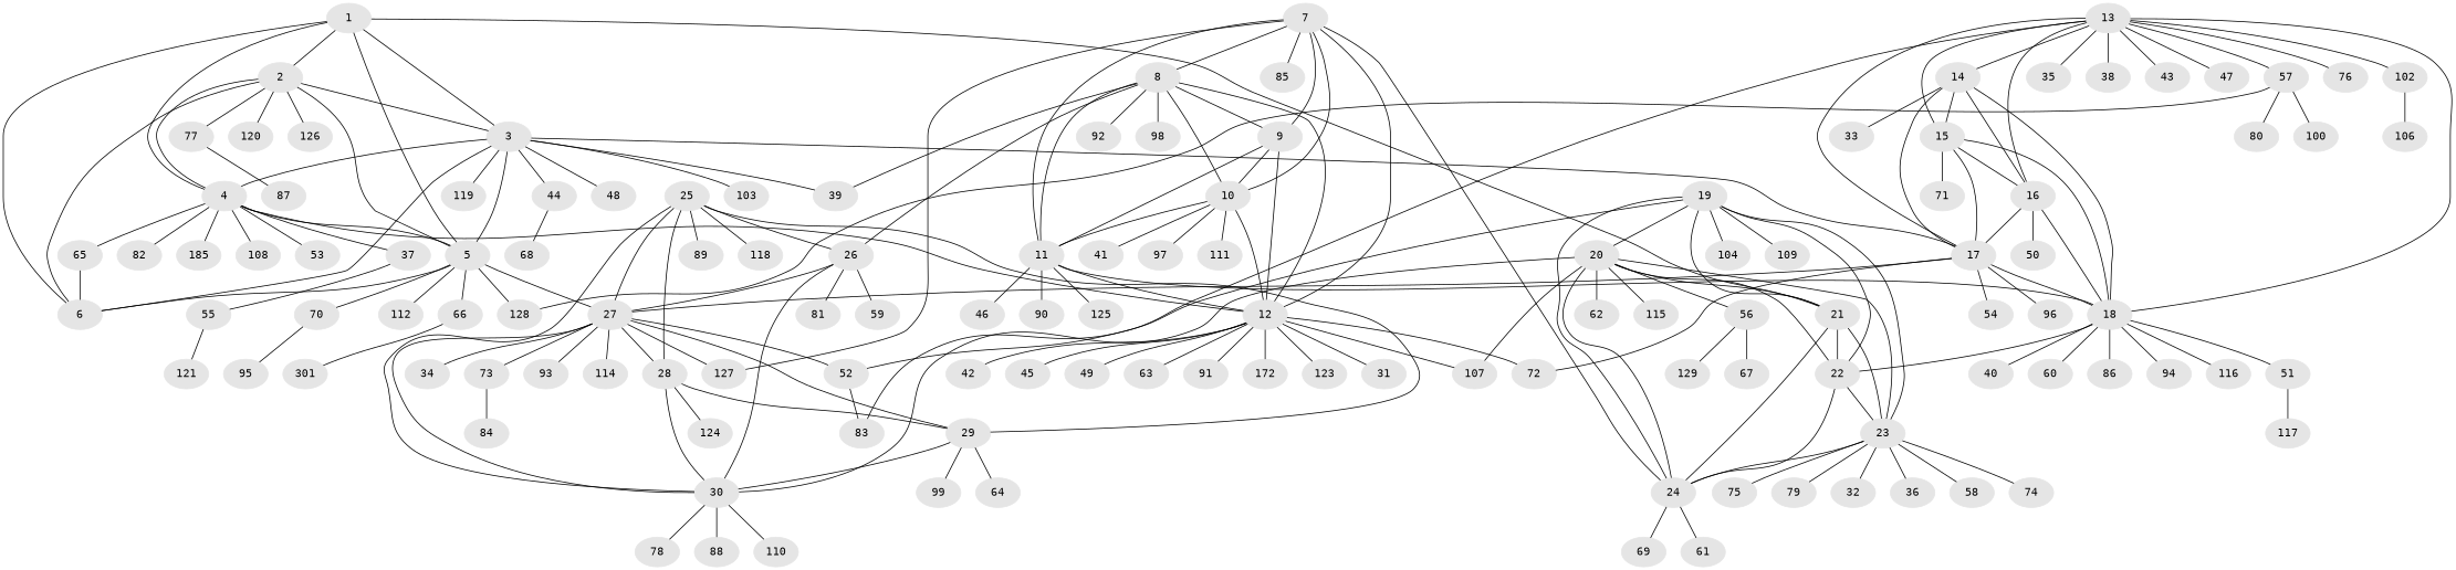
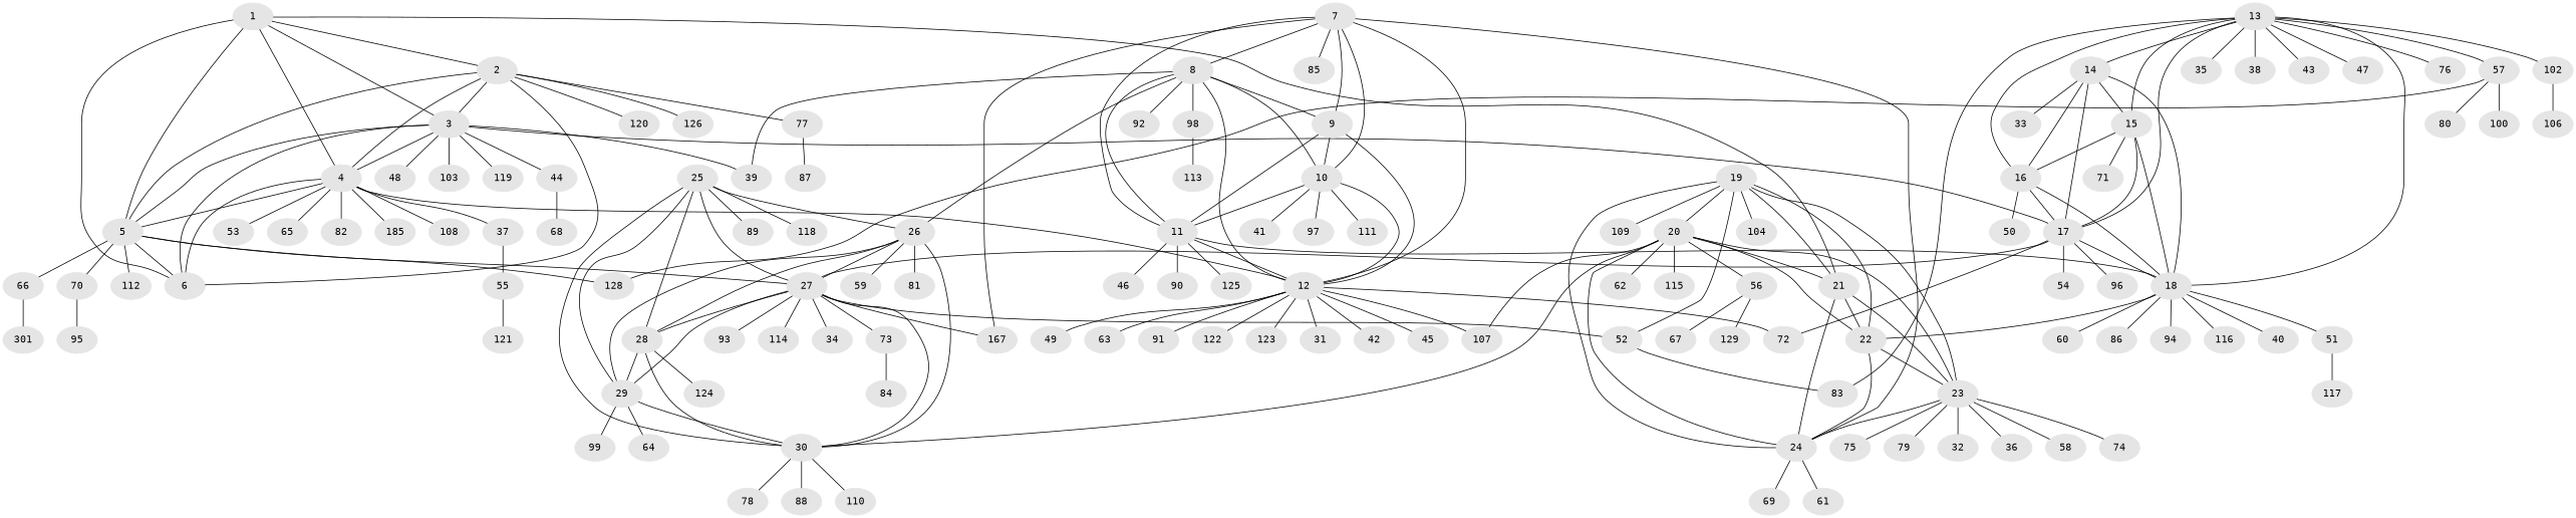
  graph {
    fontname="DejaVu Sans Mono"
    node [color=gray90 fontname="DejaVu Sans Mono" style=filled]
    edge [fontname="DejaVu Sans Mono"]
    1
    2
    3
    4
    5
    6
    21
    77
    120
    126
    17
    39
    44
    48
    103
    119
    12
    37
    53
    65
    82
    n22 [label=185]
    108
    27
    66
    70
    112
    128
    24
    22
    23
    87
    18
    72
    54
    96
    68
    31
    42
    45
    49
    63
    91
    107
-   122 [label=172]
+   122
    123
    55
-   127
+   127 [label=167]
    52
    30
    28
    29
    34
    73
    93
    114
    n57 [label=301]
    95
    7
    8
    9
    10
    11
    85
    26
    92
    98
    41
    97
    111
    46
    90
    125
    61
    69
    59
    81
+   113
    40
    51
    60
    86
    94
    116
    13
    14
    15
    16
    35
    38
    43
    47
    57
    76
    83
    102
    33
    71
    50
    80
    100
    106
    117
    19
    20
    104
    109
    56
    62
    115
    32
    36
    58
    74
    75
    79
    78
    88
    110
    67
    129
    25
    89
    118
    124
    64
    99
    84
    121
    1 -- 2
    1 -- 3
    1 -- 4
    1 -- 5
    1 -- 6
    1 -- 21
    2 -- 3
    2 -- 4
    2 -- 5
    2 -- 6
    2 -- 77
    2 -- 120
    2 -- 126
    3 -- 4
    3 -- 5
    3 -- 6
    3 -- 17
    3 -- 39
    3 -- 44
    3 -- 48
    3 -- 103
    3 -- 119
    4 -- 5
-   65 -- 6
+   4 -- 6
    4 -- 12
    4 -- 37
    4 -- 53
    4 -- 65
    4 -- 82
    4 -- n22
    4 -- 108
    5 -- 6
    5 -- 27
    5 -- 66
    5 -- 70
    5 -- 112
    5 -- 128
    21 -- 24
    21 -- 22
    21 -- 23
    77 -- 87
    17 -- 27
    17 -- 18
    17 -- 72
    17 -- 54
    17 -- 96
    44 -- 68
    12 -- 72
    12 -- 31
    12 -- 42
    12 -- 45
    12 -- 49
    12 -- 63
    12 -- 91
    12 -- 107
    12 -- 122
    12 -- 123
    37 -- 55
    27 -- 127
    27 -- 52
    27 -- 30
    27 -- 28
    27 -- 29
    27 -- 34
    27 -- 73
    27 -- 93
    27 -- 114
    66 -- n57
    70 -- 95
    24 -- 61
    24 -- 69
    22 -- 24
    22 -- 23
    23 -- 24
    23 -- 32
    23 -- 36
    23 -- 58
    23 -- 74
    23 -- 75
    23 -- 79
    18 -- 22
    18 -- 40
    18 -- 51
    18 -- 60
    18 -- 86
    18 -- 94
    18 -- 116
    55 -- 121
    52 -- 83
    30 -- 78
    30 -- 88
    30 -- 110
    28 -- 30
    28 -- 29
    28 -- 124
    29 -- 30
    29 -- 64
    29 -- 99
    73 -- 84
    7 -- 12
    7 -- 24
    7 -- 127
    7 -- 8
    7 -- 9
    7 -- 10
    7 -- 11
    7 -- 85
    8 -- 39
    8 -- 12
    8 -- 9
    8 -- 10
    8 -- 11
    8 -- 26
    8 -- 92
    8 -- 98
    9 -- 12
    9 -- 10
    9 -- 11
    10 -- 12
    10 -- 11
    10 -- 41
    10 -- 97
    10 -- 111
    11 -- 12
    11 -- 18
    11 -- 46
    11 -- 90
    11 -- 125
    26 -- 27
    26 -- 30
+   26 -- 28
+   26 -- 29
    26 -- 59
    26 -- 81
+   98 -- 113
    51 -- 117
    13 -- 17
    13 -- 18
    13 -- 14
    13 -- 15
    13 -- 16
    13 -- 35
    13 -- 38
    13 -- 43
    13 -- 47
    13 -- 57
    13 -- 76
    13 -- 83
    13 -- 102
    14 -- 17
    14 -- 18
    14 -- 15
    14 -- 16
    14 -- 33
    15 -- 17
    15 -- 18
    15 -- 16
    15 -- 71
    16 -- 17
    16 -- 18
    16 -- 50
    57 -- 128
    57 -- 80
    57 -- 100
    102 -- 106
    19 -- 21
    19 -- 24
    19 -- 22
    19 -- 23
    19 -- 52
    19 -- 20
    19 -- 104
    19 -- 109
    20 -- 21
    20 -- 24
    20 -- 22
    20 -- 23
    20 -- 107
    20 -- 30
    20 -- 56
    20 -- 62
    20 -- 115
    56 -- 67
    56 -- 129
    25 -- 27
    25 -- 30
    25 -- 28
    25 -- 29
    25 -- 26
    25 -- 89
    25 -- 118
  }
